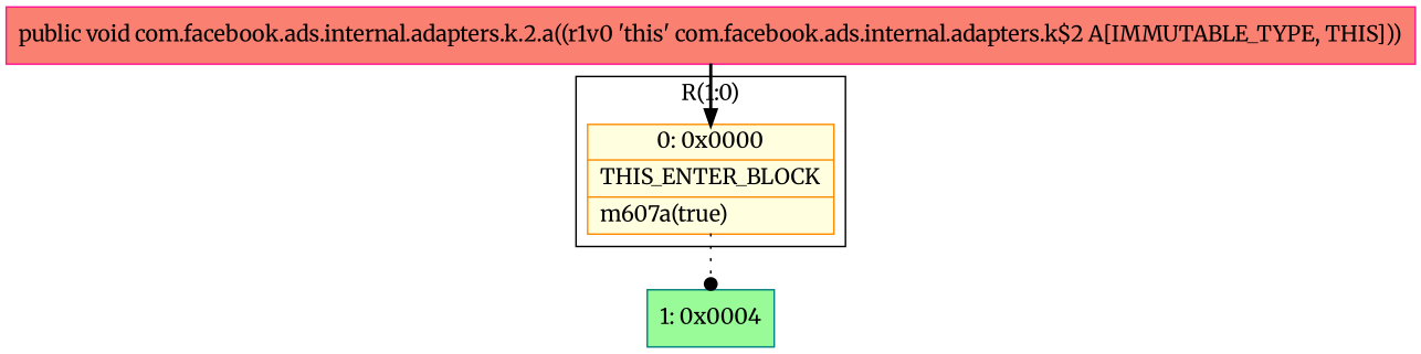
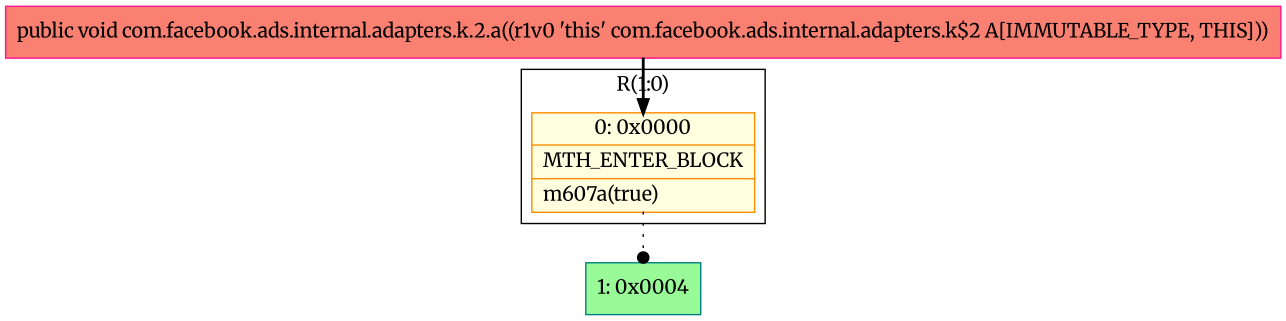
  digraph {
    fontname=Merriweather
    node [shape=record style=filled fontname=Merriweather]
    edge [fontname=Merriweather]
-   n1 [color=darkorange label="{0\:\ 0x0000|THIS_ENTER_BLOCK\l|m607a(true)\l}" fillcolor=lightyellow]
+   n1 [color=darkorange label="{0\:\ 0x0000|MTH_ENTER_BLOCK\l|m607a(true)\l}" fillcolor=lightyellow]
    n2 [color=teal label="{1\:\ 0x0004}" fillcolor=palegreen]
    n3 [label="{public void com.facebook.ads.internal.adapters.k.2.a((r1v0 'this' com.facebook.ads.internal.adapters.k$2 A[IMMUTABLE_TYPE, THIS])) }" fillcolor=salmon color=deeppink]
    subgraph cluster_1 {
      label="R(1:0)"
      n1
    }
    n1 -> n2 [style=dotted arrowhead=dot]
    n3 -> n1 [style=bold arrowhead=normal]
  }
